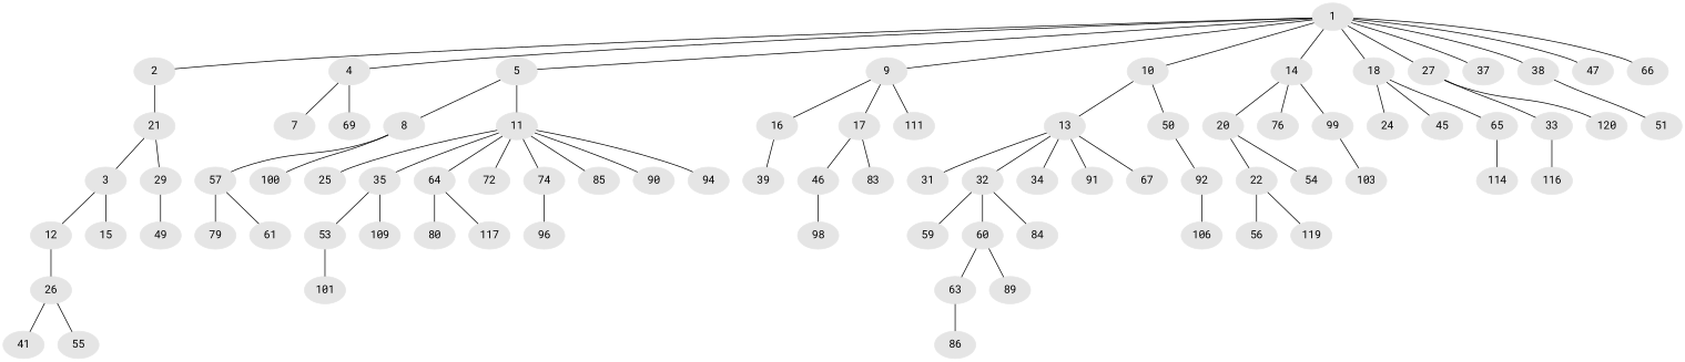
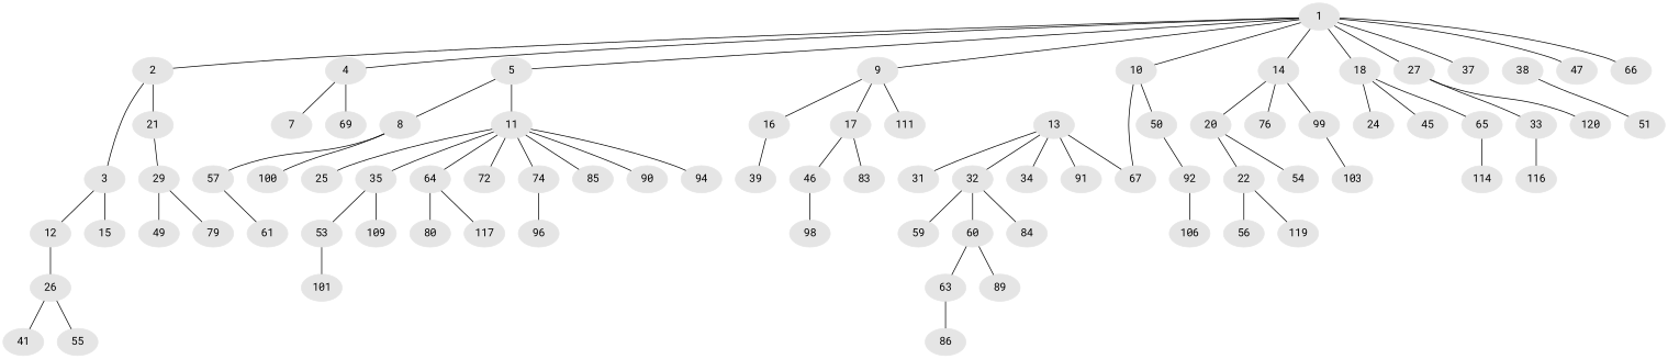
  graph {
    fontname="Roboto Mono"
    node [color=gray90 fontname="Roboto Mono" style=filled]
    edge [fontname="Roboto Mono"]
    1 [super="+6"]
    2 [super="+113"]
    4 [super="+40"]
    5 [super="+43"]
    9 [super="+82"]
    10
    14 [super="+73"]
    18 [super="+93"]
    27 [super="+105"]
    37
    38
    47 [super="+71"]
    66
    3 [super="+98"]
    21 [super="+118"]
    7
    69 [super="+78"]
    8 [super="+19"]
    11 [super="+58"]
    16 [super="+36"]
    17 [super="+107"]
    111
    13 [super="+28"]
    50
    20 [super="+23"]
    76
    99
    24 [super="+110"]
    45 [super="+104"]
    65 [super="+108"]
    33 [super="+112"]
    120
    51
    12 [super="+77"]
    15
    29 [super="+102"]
    26 [super="+30"]
    57
    100
    25 [super="+62"]
    35 [super="+52"]
    64 [super="+68"]
    72 [super="+88"]
    74
    85
    90
    94
    61 [super="+121"]
    39
    46
    83
    31 [super="+87"]
    32 [super="+44"]
    34 [super="+81"]
    67 [super="+95"]
    91
    92
    53
    109
    80
    117
    96
    41
    55
    59
    60 [super="+70"]
    84
    22 [super="+42"]
    54
    n70 [label=98 super="+97"]
    114
    103 [super="+122"]
    56
    119
    49
    79
    116
    63 [super="+75"]
    89
    101
    106 [super="+115"]
    86
    1 -- 2
    1 -- 4
    1 -- 5
    1 -- 9
    1 -- 10
    1 -- 14
    1 -- 18
    1 -- 27
    1 -- 37
-   1 -- 38
    1 -- 47
    1 -- 66
-   21 -- 3
+   2 -- 3
    2 -- 21
    4 -- 7
    4 -- 69
    5 -- 8
    5 -- 11
    9 -- 16
    9 -- 17
    9 -- 111
-   10 -- 13
+   10 -- 67
    10 -- 50
    14 -- 20
    14 -- 76
    14 -- 99
    18 -- 24
    18 -- 45
    18 -- 65
    27 -- 33
    27 -- 120
    38 -- 51
    3 -- 12
    3 -- 15
    21 -- 29
    8 -- 57
    8 -- 100
    11 -- 25
    11 -- 35
    11 -- 64
    11 -- 72
    11 -- 74
    11 -- 85
    11 -- 90
    11 -- 94
    16 -- 39
    17 -- 46
    17 -- 83
    13 -- 31
    13 -- 32
    13 -- 34
    13 -- 67
    13 -- 91
    50 -- 92
    20 -- 22
    20 -- 54
    99 -- 103
    65 -- 114
    33 -- 116
    12 -- 26
    29 -- 49
-   57 -- 79
+   29 -- 79
    26 -- 41
    26 -- 55
    57 -- 61
    35 -- 53
    35 -- 109
    64 -- 80
    64 -- 117
    74 -- 96
    46 -- n70
    32 -- 59
    32 -- 60
    32 -- 84
    92 -- 106
    53 -- 101
    60 -- 63
    60 -- 89
    22 -- 56
    22 -- 119
    63 -- 86
  }
